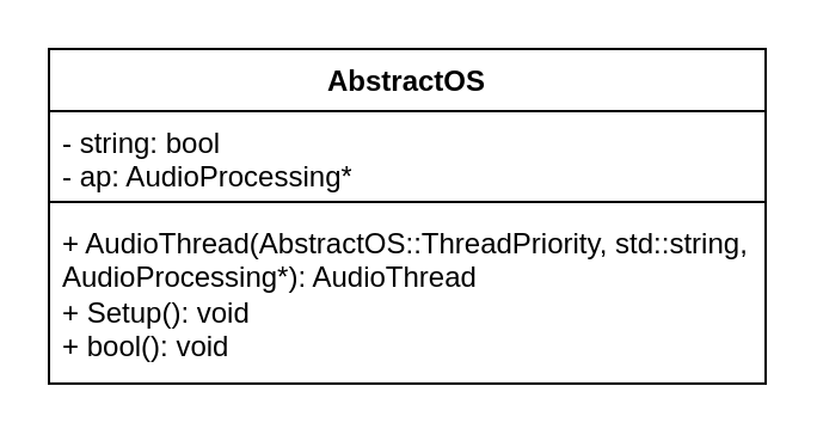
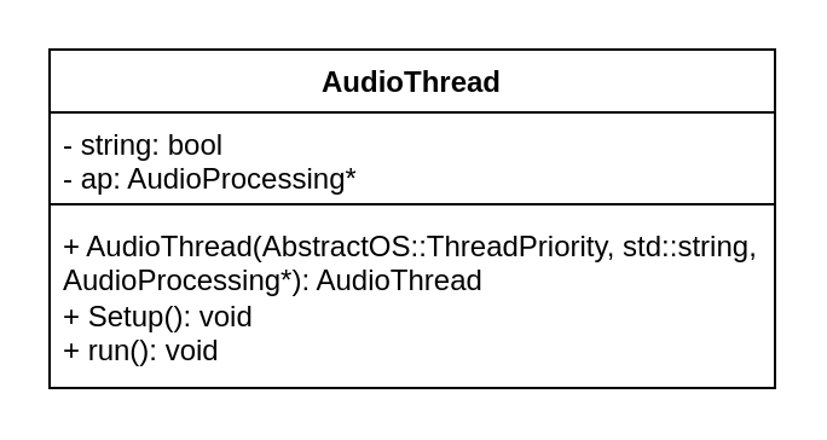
  <mxCell id="0" />
  <mxCell id="1" parent="0" />
- <mxCell id="2" value="AbstractOS" style="swimlane;fontStyle=1;align=center;verticalAlign=top;childLayout=stackLayout;horizontal=1;startSize=26;horizontalStack=0;resizeParent=1;resizeParentMax=0;resizeLast=0;collapsible=1;marginBottom=0;whiteSpace=wrap;html=1;" vertex="1" parent="1"><mxGeometry x="20" y="20" width="300" height="140" as="geometry" /></mxCell>
+ <mxCell id="2" value="AudioThread" style="swimlane;fontStyle=1;align=center;verticalAlign=top;childLayout=stackLayout;horizontal=1;startSize=26;horizontalStack=0;resizeParent=1;resizeParentMax=0;resizeLast=0;collapsible=1;marginBottom=0;whiteSpace=wrap;html=1;" vertex="1" parent="1"><mxGeometry x="20" y="20" width="300" height="140" as="geometry" /></mxCell>
  <mxCell id="3" value="- string: bool&lt;br&gt;- ap: AudioProcessing*" style="text;strokeColor=none;fillColor=none;align=left;verticalAlign=top;spacingLeft=4;spacingRight=4;overflow=hidden;rotatable=0;points=[[0,0.5],[1,0.5]];portConstraint=eastwest;whiteSpace=wrap;html=1;" vertex="1" parent="2"><mxGeometry y="26" width="300" height="34" as="geometry" /></mxCell>
  <mxCell id="4" value="" style="line;strokeWidth=1;fillColor=none;align=left;verticalAlign=middle;spacingTop=-1;spacingLeft=3;spacingRight=3;rotatable=0;labelPosition=right;points=[];portConstraint=eastwest;strokeColor=inherit;" vertex="1" parent="2"><mxGeometry y="60" width="300" height="8" as="geometry" /></mxCell>
- <mxCell id="5" value="+ AudioThread(AbstractOS::ThreadPriority, std::string, AudioProcessing*): AudioThread&lt;br&gt;+ Setup(): void&lt;br&gt;+ bool(): void" style="text;strokeColor=none;fillColor=none;align=left;verticalAlign=top;spacingLeft=4;spacingRight=4;overflow=hidden;rotatable=0;points=[[0,0.5],[1,0.5]];portConstraint=eastwest;whiteSpace=wrap;html=1;" vertex="1" parent="2"><mxGeometry y="68" width="300" height="72" as="geometry" /></mxCell>
+ <mxCell id="5" value="+ AudioThread(AbstractOS::ThreadPriority, std::string, AudioProcessing*): AudioThread&lt;br&gt;+ Setup(): void&lt;br&gt;+ run(): void" style="text;strokeColor=none;fillColor=none;align=left;verticalAlign=top;spacingLeft=4;spacingRight=4;overflow=hidden;rotatable=0;points=[[0,0.5],[1,0.5]];portConstraint=eastwest;whiteSpace=wrap;html=1;" vertex="1" parent="2"><mxGeometry y="68" width="300" height="72" as="geometry" /></mxCell>
